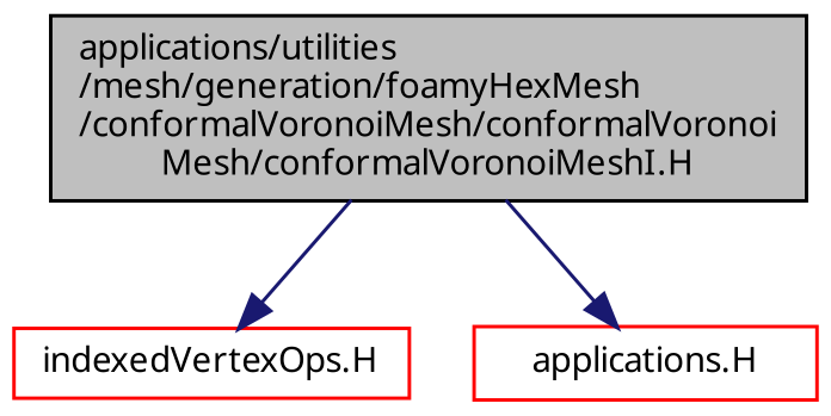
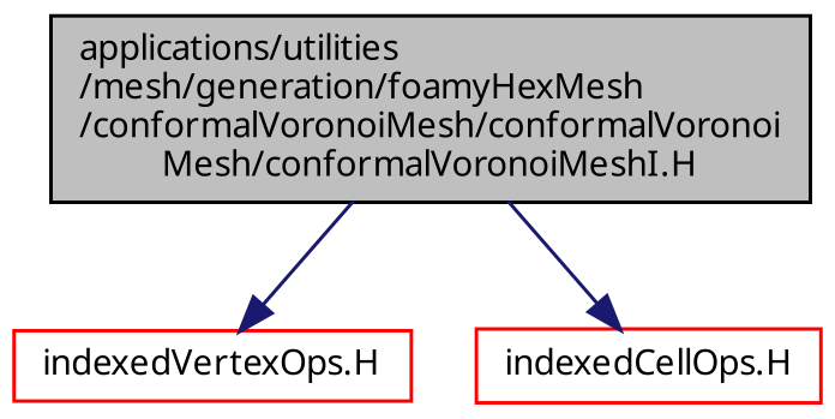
  digraph {
    fontname="Noto Sans"
    node [color=red fontname="Noto Sans" fontsize=10 shape=record]
    edge [color=midnightblue fontname="Noto Sans" fontsize=10 labelfontname=FreeSans labelfontsize=10 style=solid]
    n1 [color=black fillcolor=grey75 fontcolor=black height=0.2 label="applications/utilities\l/mesh/generation/foamyHexMesh\l/conformalVoronoiMesh/conformalVoronoi\lMesh/conformalVoronoiMeshI.H" style=filled width=0.4]
    n2 [height=0.2 label="indexedVertexOps.H" width=0.4]
-   n3 [height=0.2 label="applications.H" width=0.4]
+   n3 [height=0.2 label="indexedCellOps.H" width=0.4]
    n1 -> n2
    n1 -> n3
  }
